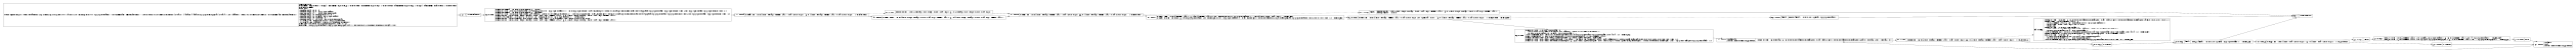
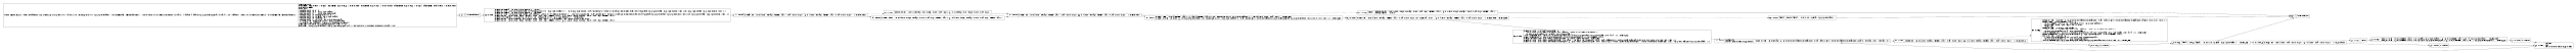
  digraph {
    fontname="DejaVu Sans Mono"
    rankdir=LR
    node [fontname="DejaVu Sans Mono" shape=record]
    edge [fontname="DejaVu Sans Mono"]
    n1 [label="{24\:\ ?|MTH_ENTER_BLOCK\l}"]
    n2 [label="{26\:\ 0x0000|0x0000: CONST_STR  (r0 I:java.lang.String) =  \"\<this\>\" \l0x0002: INVOKE  (r9 I:java.lang.Object A[D('$this$maxByOrNull' java.lang.Object[])]), (r0 I:java.lang.String) type: STATIC call: kotlin.jvm.internal.Intrinsics.checkNotNullParameter(java.lang.Object, java.lang.String):void A[MD:(java.lang.Object, java.lang.String):void (m)]\l0x0005: CONST_STR  (r0 I:java.lang.String) =  \"selector\" \l0x0007: INVOKE  (r10 I:java.lang.Object A[D('selector' kotlin.jvm.functions.Function1)]), (r0 I:java.lang.String) type: STATIC call: kotlin.jvm.internal.Intrinsics.checkNotNullParameter(java.lang.Object, java.lang.String):void A[MD:(java.lang.Object, java.lang.String):void (m)]\l0x000a: CONST  (r0 I:??[int, float, boolean, short, byte, char, OBJECT, ARRAY]) = (0 ??[int, float, boolean, short, byte, char, OBJECT, ARRAY]) \l0x000b: ARRAY_LENGTH  (r1 I:int) = (r9 I:??[] A[D('$this$maxByOrNull' java.lang.Object[])])  (LINE:14130)\l0x000c: CONST  (r2 I:??[boolean, int, float, short, byte, char]) = (1 ??[boolean, int, float, short, byte, char]) \l0x000d: CONST  (r3 I:??[int, float, boolean, short, byte, char, OBJECT, ARRAY]) = (0 ??[int, float, boolean, short, byte, char, OBJECT, ARRAY]) \l}"]
    n3 [label="{27\:\ 0x000e|0x000e: IF  (r1 I:??[int, boolean, OBJECT, ARRAY, byte, short, char]) != (0 ??[int, boolean, OBJECT, ARRAY, byte, short, char])  \-\> B:29:0x0012 \l}"]
    n4 [label="{28\:\ 0x0010|0x0010: CONST  (r1 I:??[boolean, int, float, short, byte, char]) = (1 ??[boolean, int, float, short, byte, char]) \l}"]
    n5 [label="{29\:\ 0x0012|0x0012: CONST  (r1 I:??[int, float, boolean, short, byte, char, OBJECT, ARRAY]) = (0 ??[int, float, boolean, short, byte, char, OBJECT, ARRAY]) \l}"]
    n6 [label="{30\:\ 0x0013|0x0013: IF  (r1 I:??[int, boolean, OBJECT, ARRAY, byte, short, char]) == (0 ??[int, boolean, OBJECT, ARRAY, byte, short, char])  \-\> B:33:0x0017 \l}"]
    n7 [label="{31\:\ 0x0015|RETURN\l|0x0015: CONST  (r1 I:??[int, float, boolean, short, byte, char, OBJECT, ARRAY]) = (0 ??[int, float, boolean, short, byte, char, OBJECT, ARRAY]) \l0x0016: RETURN  (r1 I:T) \l}"]
    n8 [label="{33\:\ 0x0017|0x0017: AGET  (r1 I:??[OBJECT, ARRAY]) = (r9 I:??[OBJECT, ARRAY][] A[D('$this$maxByOrNull' java.lang.Object[])]), (r3 I:??[int, short, byte, char])  (LINE:14131)\l0x0019: INVOKE  (r3 I:int) = (r9 I:java.lang.Object[] A[D('$this$maxByOrNull' java.lang.Object[])]) type: STATIC call: kotlin.collections.ArraysKt.getLastIndex(java.lang.Object[]):int A[MD:\<T\>:(T[]):int (m)] (LINE:14132)\l}"]
    n9 [label="{25\:\ ?|MTH_EXIT_BLOCK\l}"]
    n10 [label="{34\:\ 0x001d|0x001d: IF  (r3 I:??[int, boolean, OBJECT, ARRAY, byte, short, char] A[D('lastIndex' int)]) != (0 ??[int, boolean, OBJECT, ARRAY, byte, short, char])  \-\> B:36:0x0020  (LINE:14133)\l}"]
    n11 [label="{35\:\ 0x001f|RETURN\l|0x001f: RETURN  (r1 I:T A[D('maxElem' java.lang.Object)]) \l}"]
    n12 [label="{36\:\ 0x0020|0x0020: INVOKE  (r4 I:java.lang.Object) = \l  (r10 I:kotlin.jvm.functions.Function1 A[D('selector' kotlin.jvm.functions.Function1)])\l  (r1 I:java.lang.Object A[D('maxElem' java.lang.Object)])\l type: INTERFACE call: kotlin.jvm.functions.Function1.invoke(java.lang.Object):java.lang.Object A[MD:(P1):R (m)] (LINE:14134)\l0x0024: CHECK_CAST (r4 I:java.lang.Comparable) = (java.lang.Comparable) (r4 I:??[OBJECT, ARRAY]) \l0x0026: NEW_INSTANCE  (r5 I:kotlin.ranges.IntRange) =  kotlin.ranges.IntRange  (LINE:14135)\l0x0028: INVOKE  (r5 I:kotlin.ranges.IntRange), (r2 I:int), (r3 I:int A[D('lastIndex' int)]) type: DIRECT call: kotlin.ranges.IntRange.\<init\>(int, int):void A[MD:(int, int):void (m)]\l0x002b: INVOKE  (r2 I:kotlin.collections.IntIterator) = (r5 I:kotlin.ranges.IntRange) type: VIRTUAL call: kotlin.ranges.IntRange.iterator():kotlin.collections.IntIterator A[MD:():java.util.Iterator\<java.lang.Integer\> (m)]\l}"]
    n13 [label="{37\:\ 0x002f|LOOP_START\lLOOP:0: B:37:0x002f\-\>B:45:0x002f\l|0x002f: INVOKE  (r5 I:boolean) = (r2 I:kotlin.collections.IntIterator) type: VIRTUAL call: kotlin.collections.IntIterator.hasNext():boolean A[MD:():boolean (c)]\l}"]
    n14 [label="{38\:\ 0x0033|0x0033: IF  (r5 I:??[int, boolean, OBJECT, ARRAY, byte, short, char]) == (0 ??[int, boolean, OBJECT, ARRAY, byte, short, char])  \-\> B:43:0x004a \l}"]
    n15 [label="{39\:\ 0x0035|0x0035: INVOKE  (r5 I:int) = (r2 I:kotlin.collections.IntIterator) type: VIRTUAL call: kotlin.collections.IntIterator.nextInt():int A[MD:():int (m)]\l0x0039: AGET  (r6 I:??[OBJECT, ARRAY]) = \l  (r9 I:??[OBJECT, ARRAY][] A[D('$this$maxByOrNull' java.lang.Object[])])\l  (r5 I:??[int, short, byte, char] A[D('i' int)])\l  (LINE:14136)\l0x003b: INVOKE  (r7 I:java.lang.Object) = \l  (r10 I:kotlin.jvm.functions.Function1 A[D('selector' kotlin.jvm.functions.Function1)])\l  (r6 I:java.lang.Object A[D('e' java.lang.Object)])\l type: INTERFACE call: kotlin.jvm.functions.Function1.invoke(java.lang.Object):java.lang.Object A[MD:(P1):R (m)] (LINE:14137)\l0x003f: CHECK_CAST (r7 I:java.lang.Comparable) = (java.lang.Comparable) (r7 I:??[OBJECT, ARRAY]) \l0x0041: INVOKE  (r8 I:int) = \l  (r4 I:java.lang.Comparable A[D('maxValue' java.lang.Comparable)])\l  (r7 I:java.lang.Object A[D('v' java.lang.Comparable)])\l type: INTERFACE call: java.lang.Comparable.compareTo(java.lang.Object):int A[MD:(T):int (c)] (LINE:14138)\l}"]
    n16 [label="{43\:\ 0x004a|SYNTHETIC\l}"]
    n17 [label="{42\:\ 0x004a|RETURN\l|0x004a: RETURN  (r1 I:T A[D('maxElem' java.lang.Object)])  (LINE:14143)\l}"]
    n18 [label="{40\:\ 0x0045|0x0045: IF  (r8 I:??[int, byte, short, char]) \>= (0 ??[int, byte, short, char])  \-\> B:46:0x002f \l}"]
    n19 [label="{44\:\ 0x0047|NEEDED\l}"]
    n20 [label="{46\:\ 0x002f|SYNTHETIC\l}"]
    n21 [label="{41\:\ 0x0047|0x0047: MOVE  (r1 I:??[OBJECT, ARRAY] A[D('maxElem' java.lang.Object)]) = (r6 I:??[OBJECT, ARRAY] A[D('e' java.lang.Object)])  (LINE:14139)\l0x0048: MOVE  (r4 I:??[OBJECT, ARRAY] A[D('maxValue' java.lang.Comparable)]) = (r7 I:??[OBJECT, ARRAY] A[D('v' java.lang.Comparable)])  (LINE:14140)\l}"]
    n22 [label="{45\:\ 0x002f|LOOP_END\lLOOP\lLOOP:0: B:37:0x002f\-\>B:45:0x002f\l}"]
-   n23 [label="{47\:\ 0x002f|CONST\l}"]
+   n23 [label="{47\:\ 0x002f|SYNTHETIC\l}"]
    n24 [label="{public static final T kotlin.collections.ArraysKt___ArraysKt.maxByOrNull((r9 I:T[] A[D('$this$maxByOrNull' java.lang.Object[]), IMMUTABLE_TYPE, METHOD_ARGUMENT]), (r10 I:kotlin.jvm.functions.Function1\<? super T, ? extends R extends java.lang.Comparable\<? super R\>\> A[D('selector' kotlin.jvm.functions.Function1), IMMUTABLE_TYPE, METHOD_ARGUMENT]))  | USE_LINES_HINTS\lCROSS_EDGE: B:35:0x001f \-\> B:25:?, BACK_EDGE: B:40:0x0045 \-\> B:37:0x002f, BACK_EDGE: B:41:0x0047 \-\> B:37:0x002f, CROSS_EDGE: B:42:0x004a \-\> B:25:?, CROSS_EDGE: B:29:0x0012 \-\> B:30:0x0013\lINLINE_NOT_NEEDED\lDebug Info:\l  0x0039\-0x0049: r5 'i' I\l  0x003b\-0x0049: r6 'e' Ljava\/lang\/Object;\l  0x0041\-0x0049: r7 'v' Ljava\/lang\/Comparable;\l  0x000b\-0x004a: r0 '$i$f$maxByOrNull' I\l  0x0019\-0x004a: r1 'maxElem' Ljava\/lang\/Object;\l  0x001d\-0x004a: r3 'lastIndex' I\l  0x0026\-0x004a: r4 'maxValue' Ljava\/lang\/Comparable;\l  \-1 \-0x004a: r9 '$this$maxByOrNull' [Ljava\/lang\/Object;\l  \-1 \-0x004a: r10 'selector' Lkotlin\/jvm\/functions\/Function1;\lTYPE_VARS: [R extends java.lang.Comparable\<? super R\>, T]\lSIGNATURE: \<T:Ljava\/lang\/Object;R::Ljava\/lang\/Comparable\<\-TR;\>;\>([TT;Lkotlin\/jvm\/functions\/Function1\<\-TT;+TR;\>;)TT;\l}"]
    n1 -> n2
    n2 -> n3
    n3 -> n4 [style=dashed]
    n3 -> n5
    n4 -> n6
    n5 -> n6
    n6 -> n7 [style=dashed]
    n6 -> n8
    n7 -> n9
    n8 -> n10
    n10 -> n11 [style=dashed]
    n10 -> n12
    n11 -> n9
    n12 -> n13
    n13 -> n14
    n14 -> n15 [style=dashed]
    n14 -> n16
    n16 -> n17
    n17 -> n9
    n17 -> n18
    n18 -> n19 [style=dashed]
    n18 -> n20
    n19 -> n21
    n20 -> n22
    n21 -> n23
    n22 -> n13
    n23 -> n22
    n24 -> n1
  }
